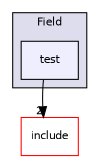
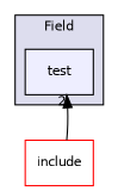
  digraph {
    compound=true
    node [fontname=Helvetica fontsize=10 shape=box]
    n1 [fillcolor="#eeeeff" label=test pencolor=black style=filled]
    n2 [color=red label=include]
    subgraph cluster_1 {
      bgcolor="#ddddee"
      fontname=Helvetica
      fontsize=10
      label=Field
      pencolor=black
      n1
    }
-   n1 -> n2 [headlabel=2 labeldistance=1.5 labelfontname=Helvetica labelfontsize=10]
+   n2 -> n1 [headlabel=2 labeldistance=1.5 labelfontname=Helvetica labelfontsize=10]
  }
